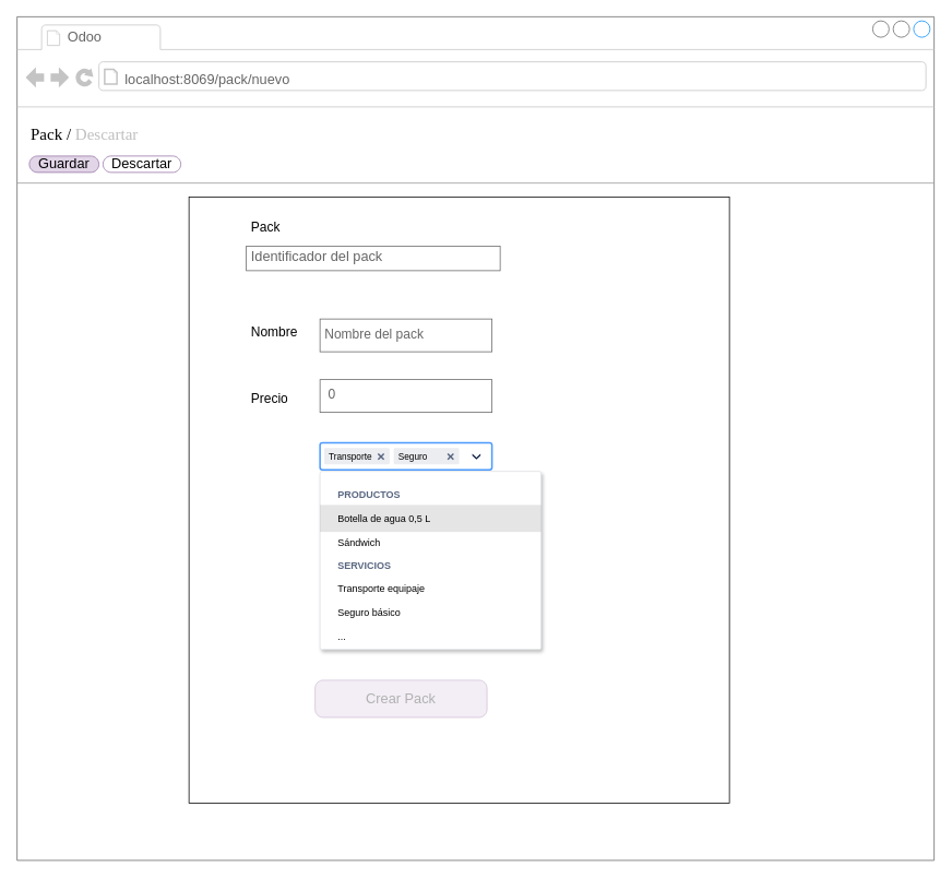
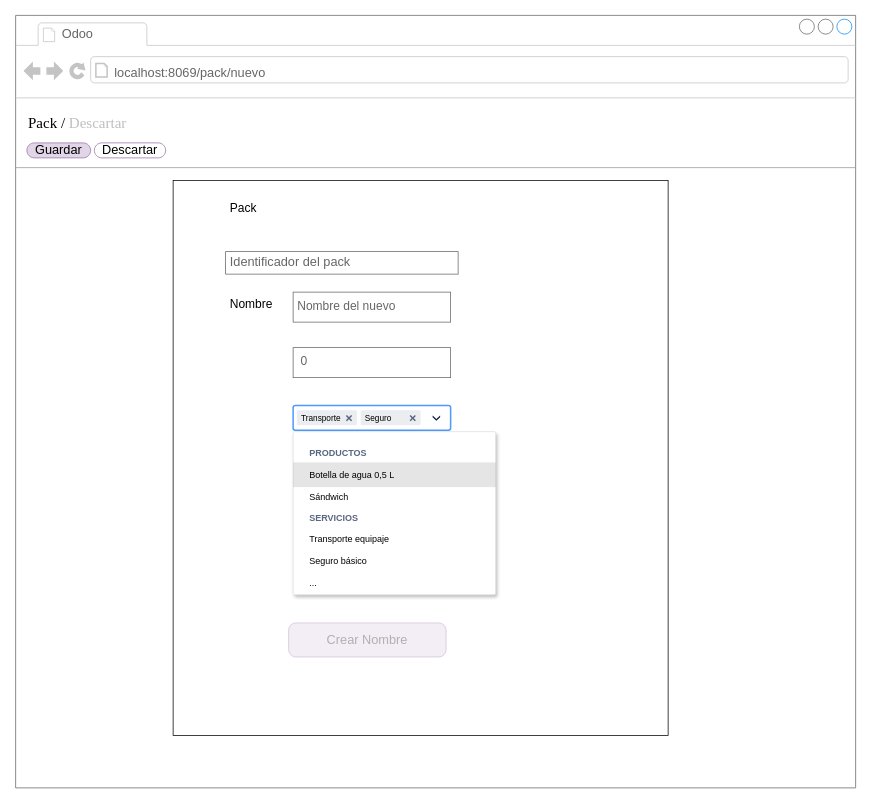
  <mxCell id="0" />
  <mxCell id="1" parent="0" />
  <mxCell id="2" value="" style="strokeWidth=1;shadow=0;dashed=0;align=center;html=1;shape=mxgraph.mockup.containers.browserWindow;rSize=0;strokeColor=#666666;mainText=,;recursiveResize=0;rounded=0;labelBackgroundColor=none;fontFamily=Verdana;fontSize=12" parent="1" vertex="1"><mxGeometry x="20" y="20" width="1120" height="1030" as="geometry" /></mxCell>
  <mxCell id="3" value="Odoo" style="strokeWidth=1;shadow=0;dashed=0;align=center;html=1;shape=mxgraph.mockup.containers.anchor;fontSize=17;fontColor=#666666;align=left;" parent="2" vertex="1"><mxGeometry x="60" y="12" width="110" height="26" as="geometry" /></mxCell>
  <mxCell id="4" value="localhost:8069/pack/nuevo" style="strokeWidth=1;shadow=0;dashed=0;align=center;html=1;shape=mxgraph.mockup.containers.anchor;rSize=0;fontSize=17;fontColor=#666666;align=left;" parent="2" vertex="1"><mxGeometry x="130" y="60" width="380" height="35" as="geometry" /></mxCell>
  <mxCell id="5" value="&lt;font style=&quot;font-size: 20px;&quot;&gt;Pack / &lt;font style=&quot;color: light-dark(rgb(191, 191, 191), rgb(237, 237, 237));&quot;&gt;Descartar&lt;/font&gt;&lt;/font&gt;" style="text;html=1;points=[];align=left;verticalAlign=top;spacingTop=-4;fontSize=30;fontFamily=Verdana" parent="2" vertex="1"><mxGeometry x="15" y="120" width="340" height="50" as="geometry" /></mxCell>
  <mxCell id="6" value="" style="verticalLabelPosition=bottom;shadow=0;dashed=0;align=center;html=1;verticalAlign=top;strokeWidth=1;shape=mxgraph.mockup.markup.line;strokeColor=#999999;rounded=0;labelBackgroundColor=none;fillColor=#ffffff;fontFamily=Verdana;fontSize=12;fontColor=#000000;" parent="2" vertex="1"><mxGeometry y="193" width="1120" height="20" as="geometry" /></mxCell>
  <mxCell id="7" value="Guardar" style="strokeWidth=1;shadow=0;dashed=0;align=center;html=1;shape=mxgraph.mockup.buttons.button;strokeColor=#9673a6;mainText=;buttonStyle=round;fontSize=17;fontStyle=0;fillColor=#e1d5e7;whiteSpace=wrap;rounded=0;labelBackgroundColor=none;" parent="2" vertex="1"><mxGeometry x="15" y="170" width="85" height="20" as="geometry" /></mxCell>
  <mxCell id="8" value="Descartar" style="strokeWidth=1;shadow=0;dashed=0;align=center;html=1;shape=mxgraph.mockup.buttons.button;strokeColor=#9673a6;mainText=;buttonStyle=round;fontSize=17;fontStyle=0;fillColor=none;whiteSpace=wrap;rounded=0;labelBackgroundColor=none;" parent="2" vertex="1"><mxGeometry x="105" y="170" width="95" height="20" as="geometry" /></mxCell>
  <mxCell id="9" value="" style="rounded=0;whiteSpace=wrap;html=1;fillColor=none;" parent="2" vertex="1"><mxGeometry x="210" y="220" width="660" height="740" as="geometry" /></mxCell>
  <mxCell id="10" value="&lt;font style=&quot;font-size: 16px;&quot;&gt;Pack&lt;/font&gt;" style="text;strokeColor=none;fillColor=none;align=left;verticalAlign=top;spacingLeft=4;spacingRight=4;overflow=hidden;rotatable=0;points=[[0,0.5],[1,0.5]];portConstraint=eastwest;whiteSpace=wrap;html=1;" parent="2" vertex="1"><mxGeometry x="280" y="240" width="90" height="30" as="geometry" /></mxCell>
- <mxCell id="11" value="Identificador del pack" style="strokeWidth=1;shadow=0;dashed=0;align=center;html=1;shape=mxgraph.mockup.text.textBox;fontColor=#666666;align=left;fontSize=17;spacingLeft=4;spacingTop=-3;whiteSpace=wrap;strokeColor=#666666;mainText=" parent="2" vertex="1"><mxGeometry x="280" y="280" width="310" height="30" as="geometry" /></mxCell>
+ <mxCell id="11" value="Identificador del pack" style="strokeWidth=1;shadow=0;dashed=0;align=center;html=1;shape=mxgraph.mockup.text.textBox;fontColor=#666666;align=left;fontSize=17;spacingLeft=4;spacingTop=-3;whiteSpace=wrap;strokeColor=#666666;mainText=" parent="2" vertex="1"><mxGeometry x="280" y="315" width="310" height="30" as="geometry" /></mxCell>
  <mxCell id="12" value="&lt;font style=&quot;font-size: 16px;&quot;&gt;Nombre&lt;/font&gt;" style="text;strokeColor=none;fillColor=none;align=left;verticalAlign=top;spacingLeft=4;spacingRight=4;overflow=hidden;rotatable=0;points=[[0,0.5],[1,0.5]];portConstraint=eastwest;whiteSpace=wrap;html=1;" parent="2" vertex="1"><mxGeometry x="280" y="369" width="90" height="26" as="geometry" /></mxCell>
- <mxCell id="13" value="&lt;font style=&quot;font-size: 16px;&quot;&gt;Nombre del pack&lt;/font&gt;" style="strokeWidth=1;shadow=0;dashed=0;align=center;html=1;shape=mxgraph.mockup.text.textBox;fontColor=#666666;align=left;fontSize=17;spacingLeft=4;spacingTop=-3;whiteSpace=wrap;strokeColor=#666666;mainText=" parent="2" vertex="1"><mxGeometry x="370" y="369" width="210" height="40" as="geometry" /></mxCell>
- <mxCell id="14" value="&lt;font style=&quot;color: light-dark(rgb(176, 176, 176), rgb(237, 237, 237));&quot;&gt;Crear Pack&lt;/font&gt;" style="strokeWidth=1;shadow=0;dashed=0;align=center;html=1;shape=mxgraph.mockup.buttons.button;strokeColor=#9673a6;mainText=;buttonStyle=round;fontSize=17;fontStyle=0;fillColor=#e1d5e7;whiteSpace=wrap;rounded=0;labelBackgroundColor=none;opacity=40;" parent="2" vertex="1"><mxGeometry x="364" y="810" width="210" height="45.5" as="geometry" /></mxCell>
- <mxCell id="15" value="&lt;span style=&quot;font-size: 16px;&quot;&gt;Precio&lt;/span&gt;" style="text;strokeColor=none;fillColor=none;align=left;verticalAlign=top;spacingLeft=4;spacingRight=4;overflow=hidden;rotatable=0;points=[[0,0.5],[1,0.5]];portConstraint=eastwest;whiteSpace=wrap;html=1;" vertex="1" parent="2"><mxGeometry x="280" y="450" width="90" height="26" as="geometry" /></mxCell>
+ <mxCell id="13" value="&lt;font style=&quot;font-size: 16px;&quot;&gt;Nombre del nuevo&lt;/font&gt;" style="strokeWidth=1;shadow=0;dashed=0;align=center;html=1;shape=mxgraph.mockup.text.textBox;fontColor=#666666;align=left;fontSize=17;spacingLeft=4;spacingTop=-3;whiteSpace=wrap;strokeColor=#666666;mainText=" parent="2" vertex="1"><mxGeometry x="370" y="369" width="210" height="40" as="geometry" /></mxCell>
+ <mxCell id="14" value="&lt;font style=&quot;color: light-dark(rgb(176, 176, 176), rgb(237, 237, 237));&quot;&gt;Crear Nombre&lt;/font&gt;" style="strokeWidth=1;shadow=0;dashed=0;align=center;html=1;shape=mxgraph.mockup.buttons.button;strokeColor=#9673a6;mainText=;buttonStyle=round;fontSize=17;fontStyle=0;fillColor=#e1d5e7;whiteSpace=wrap;rounded=0;labelBackgroundColor=none;opacity=40;" parent="2" vertex="1"><mxGeometry x="364" y="810" width="210" height="45.5" as="geometry" /></mxCell>
  <mxCell id="16" value="" style="group" vertex="1" connectable="0" parent="2"><mxGeometry x="280" y="520" width="360" height="252.5" as="geometry" /></mxCell>
  <mxCell id="17" value="" style="rounded=1;arcSize=9;fillColor=#ffffff;strokeColor=#4C9AFF;html=1;strokeWidth=2;spacingLeft=30;fontColor=#000000;align=left" vertex="1" parent="16"><mxGeometry x="90" width="210" height="33" as="geometry" /></mxCell>
  <mxCell id="18" value="" style="shape=step;whiteSpace=wrap;html=1;rounded=0;strokeColor=none;strokeWidth=2;fillColor=#0A1E43;gradientColor=none;fontFamily=Verdana;fontSize=14;fontColor=#000000;align=left;direction=south;size=0.65;" vertex="1" parent="17"><mxGeometry x="1" y="0.5" width="10" height="7" relative="1" as="geometry"><mxPoint x="-24" y="-3" as="offset" /></mxGeometry></mxCell>
  <mxCell id="19" value="Transporte" style="rounded=1;arcSize=9;fillColor=#ECEDF1;strokeColor=none;html=1;strokeWidth=2;spacingLeft=4;fontColor=#000000;align=left;fontSize=11" vertex="1" parent="17"><mxGeometry y="0.5" width="80" height="20" relative="1" as="geometry"><mxPoint x="5" y="-10" as="offset" /></mxGeometry></mxCell>
  <mxCell id="20" value="" style="html=1;shadow=0;dashed=0;shape=mxgraph.atlassian.x;strokeColor=#58667F;strokeWidth=2" vertex="1" parent="19"><mxGeometry x="1" y="0.5" width="7" height="7" relative="1" as="geometry"><mxPoint x="-14" y="-3" as="offset" /></mxGeometry></mxCell>
  <mxCell id="21" value="Seguro" style="rounded=1;arcSize=9;fillColor=#ECEDF1;strokeColor=none;html=1;strokeWidth=2;spacingLeft=4;fontColor=#000000;align=left;fontSize=11" vertex="1" parent="17"><mxGeometry x="90" y="6.5" width="80" height="20" as="geometry" /></mxCell>
  <mxCell id="22" value="" style="html=1;shadow=0;dashed=0;shape=mxgraph.atlassian.x;strokeColor=#58667F;strokeWidth=2" vertex="1" parent="21"><mxGeometry x="1" y="0.5" width="7" height="7" relative="1" as="geometry"><mxPoint x="-14" y="-3" as="offset" /></mxGeometry></mxCell>
  <mxCell id="23" value="&lt;font color=&quot;#596780&quot;&gt;&lt;b&gt;PRODUCTOS&lt;/b&gt;&lt;/font&gt;&lt;br&gt;&lt;div&gt;&lt;br&gt;&lt;div&gt;Botella de agua 0,5 L&lt;/div&gt;&lt;br&gt;&lt;div&gt;Sándwich&lt;/div&gt;&lt;br&gt;&lt;div&gt;&lt;/div&gt;&lt;div&gt;&lt;b&gt;&lt;font color=&quot;#596780&quot;&gt;SERVICIOS&lt;/font&gt;&lt;/b&gt;&lt;/div&gt;&lt;div&gt;&lt;br&gt;&lt;/div&gt;&lt;div&gt;Transporte equipaje&lt;/div&gt;&lt;div&gt;&lt;br&gt;&lt;/div&gt;&lt;div&gt;Seguro básico&lt;/div&gt;&lt;div&gt;&lt;br&gt;&lt;/div&gt;&lt;div&gt;...&lt;/div&gt;&lt;div&gt;&lt;br&gt;&lt;/div&gt;&lt;/div&gt;" style="html=1;rounded=1;fillColor=#ffffff;strokeColor=#DFE1E5;fontSize=12;align=left;fontColor=#000000;shadow=1;arcSize=1;whiteSpace=wrap;spacing=2;verticalAlign=top;fontStyle=0;spacingLeft=20;spacingTop=15;" vertex="1" parent="16"><mxGeometry x="90" y="35" width="270" height="217.5" as="geometry" /></mxCell>
  <mxCell id="24" value="" style="rounded=0;fillColor=#000000;strokeColor=none;html=1;opacity=10;resizeWidth=1" vertex="1" parent="23"><mxGeometry width="270" height="33" relative="1" as="geometry"><mxPoint y="41" as="offset" /></mxGeometry></mxCell>
  <mxCell id="25" value="&lt;font style=&quot;font-size: 16px;&quot;&gt;&amp;nbsp;0&lt;/font&gt;" style="strokeWidth=1;shadow=0;dashed=0;align=center;html=1;shape=mxgraph.mockup.text.textBox;fontColor=#666666;align=left;fontSize=17;spacingLeft=4;spacingTop=-3;whiteSpace=wrap;strokeColor=#666666;mainText=" vertex="1" parent="2"><mxGeometry x="370" y="443" width="210" height="40" as="geometry" /></mxCell>
  <mxCell id="26" value="" style="shape=image;html=1;verticalAlign=top;verticalLabelPosition=bottom;labelBackgroundColor=#ffffff;imageAspect=0;aspect=fixed;image=https://cdn1.iconfinder.com/data/icons/heroicons-solid/20/selector-128.png" vertex="1" parent="2"><mxGeometry x="545" y="448" width="30" height="30" as="geometry" /></mxCell>
